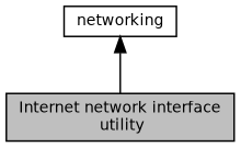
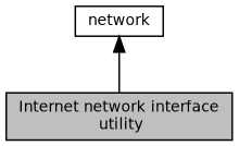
  digraph {
    rankdir=TB
    node [color=black fontname=Helvetica fontsize=10 shape=box style=filled]
    n1 [fillcolor=grey75 fontcolor=black height=0.2 label="Internet network interface\l utility" width=0.4]
-   n2 [fillcolor=white height=0.2 label=networking width=0.4]
+   n2 [fillcolor=white height=0.2 label=network width=0.4]
    n2 -> n1 [dir=back fontname=Helvetica fontsize=10 labelfontname=Helvetica labelfontsize=10 shape=plaintext style=solid]
  }
